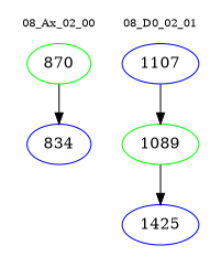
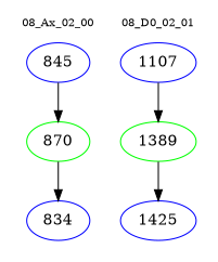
  digraph {
    node [color=blue]
    edge [color=black]
+   n1 [label=845]
    n2 [color=green label=870]
    n3 [label=834]
    n4 [label=1107]
-   n5 [color=green label=1089]
+   n5 [color=green label=1389]
    n6 [label=1425]
    subgraph cluster_1 {
      color=white
      fontsize=10
      label="08_Ax_02_00"
+     n1
      n2
      n3
    }
    subgraph cluster_2 {
      color=white
      fontsize=10
      label="08_D0_02_01"
      n4
      n5
      n6
    }
+   n1 -> n2
    n2 -> n3
    n4 -> n5
    n5 -> n6
  }
